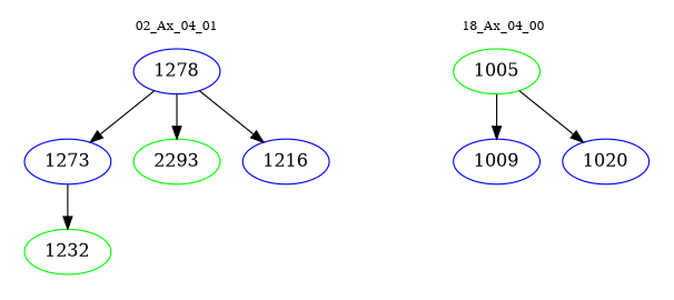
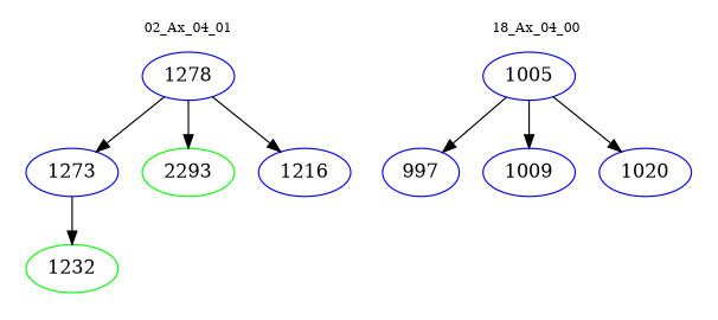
  digraph {
    node [color=blue]
    edge [color=black]
    n1 [label=1278]
    n2 [label=1273]
    n3 [color=green label=2293]
    n4 [label=1216]
    n5 [color=green label=1232]
-   n6 [color=green label=1005]
+   n6 [label=1005]
+   n7 [label=997]
    n8 [label=1009]
    n9 [label=1020]
    subgraph cluster_1 {
      color=white
      fontsize=10
      label="02_Ax_04_01"
      n1
      n2
      n3
      n4
      n5
    }
    subgraph cluster_2 {
      color=white
      fontsize=10
      label="18_Ax_04_00"
      n6
+     n7
      n8
      n9
    }
    n1 -> n2
    n1 -> n3
    n1 -> n4
    n2 -> n5
+   n6 -> n7
    n6 -> n8
    n6 -> n9
  }
